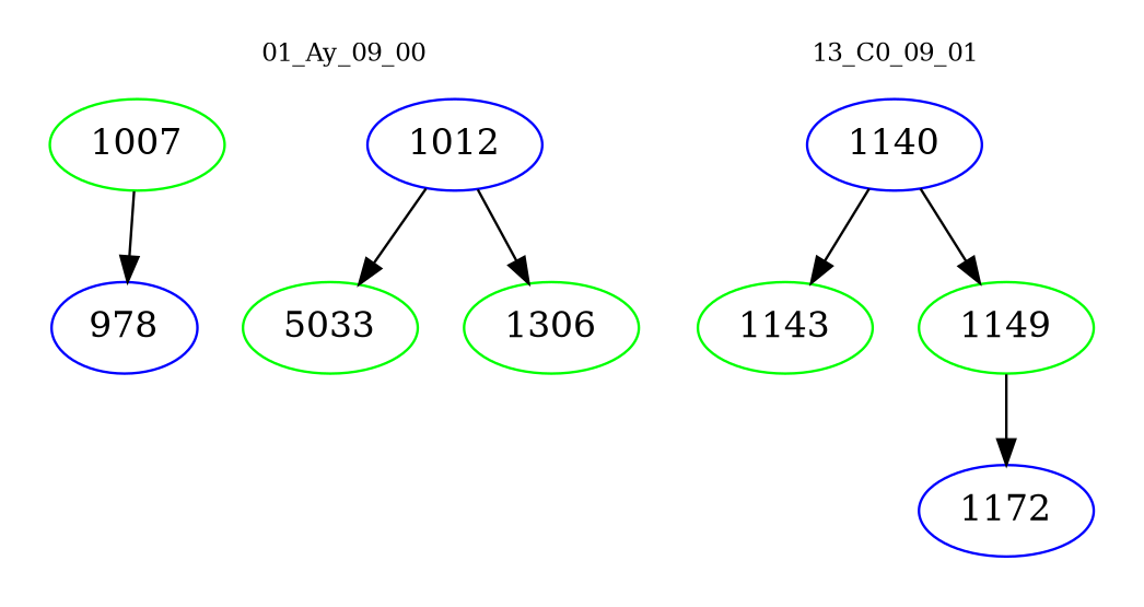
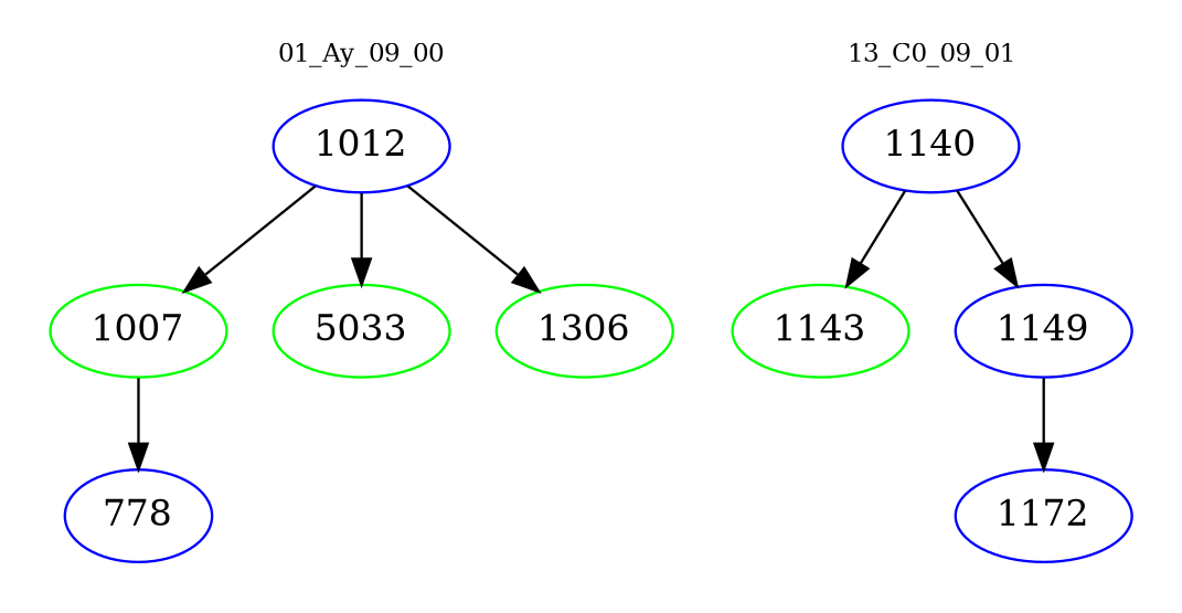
  digraph {
    node [color=blue]
    edge [color=black]
    n1 [label=1012]
    n2 [color=green label=1007]
    n3 [color=green label=5033]
    n4 [color=green label=1306]
-   n5 [label=978]
+   n5 [label=778]
    n6 [label=1140]
    n7 [color=green label=1143]
-   n8 [color=green label=1149]
+   n8 [label=1149]
    n9 [label=1172]
    subgraph cluster_1 {
      color=white
      fontsize=10
      label="01_Ay_09_00"
      n1
      n2
      n3
      n4
      n5
    }
    subgraph cluster_2 {
      color=white
      fontsize=10
      label="13_C0_09_01"
      n6
      n7
      n8
      n9
    }
+   n1 -> n2
    n1 -> n3
    n1 -> n4
    n2 -> n5
    n6 -> n7
    n6 -> n8
    n8 -> n9
  }
